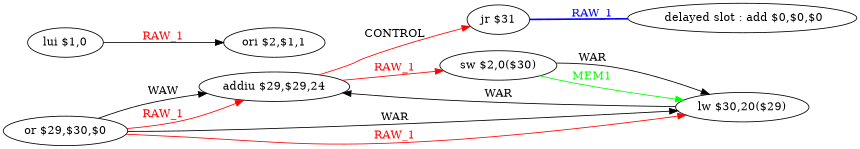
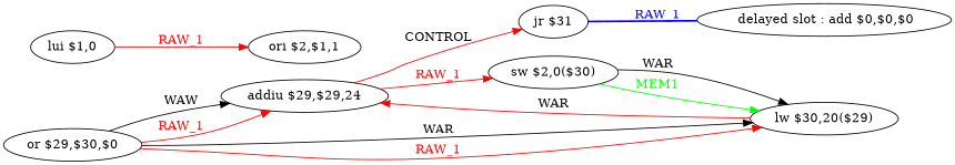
  digraph {
    rankdir=LR
    node [shape=ellipse]
    edge [color=red]
    n1 [label=" delayed slot : add $0,$0,$0"]
    n2 [label="jr $31"]
    n3 [label="lui $1,0"]
    n4 [label="ori $2,$1,1"]
    n5 [label="sw $2,0($30)"]
    n6 [label="lw $30,20($29)"]
    n7 [label="addiu $29,$29,24"]
    n8 [label="or $29,$30,$0"]
    n2 -> n1 [color=blue dir=none fontcolor=blue label=RAW_1 style=bold]
-   n3 -> n4 [color=black fontcolor=red label=RAW_1]
+   n3 -> n4 [fontcolor=red label=RAW_1]
    n5 -> n6 [label=WAR color=""]
    n5 -> n6 [color=green fontcolor=green label=MEM1]
-   n6 -> n7 [label=WAR color=""]
+   n6 -> n7 [label=WAR]
    n7 -> n2 [label=CONTROL]
    n7 -> n5 [fontcolor=red label=RAW_1]
    n8 -> n6 [label=WAR color=""]
    n8 -> n6 [fontcolor=red label=RAW_1]
    n8 -> n7 [label=WAW color=""]
    n8 -> n7 [fontcolor=red label=RAW_1]
  }
